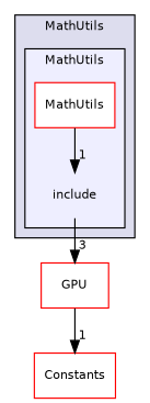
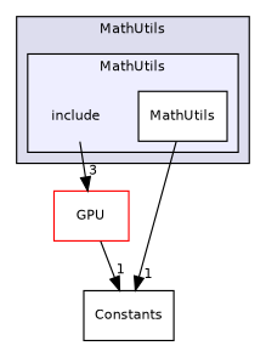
  digraph {
    compound=true
    node [fontname=Helvetica fontsize=10 shape=box color=red]
    edge [headlabel=1 labeldistance=1.5 labelfontname=Helvetica labelfontsize=10]
    n1 [label=include shape=plaintext color=""]
-   n2 [fillcolor=white label=MathUtils style=filled]
+   n2 [color=black fillcolor=white label=MathUtils style=filled]
    n3 [label=GPU]
-   n4 [label=Constants]
+   n4 [color=black label=Constants]
    subgraph cluster_1 {
      bgcolor="#ddddee"
      fontname=Helvetica
      fontsize=10
      label=MathUtils
      pencolor=black
      subgraph cluster_2 {
        bgcolor="#eeeeff"
        fontname=Helvetica
        fontsize=10
        label=MathUtils
        pencolor=black
        n1
        n2
      }
    }
    n1 -> n3 [headlabel=3]
-   n2 -> n1
+   n2 -> n4
    n3 -> n4
  }
